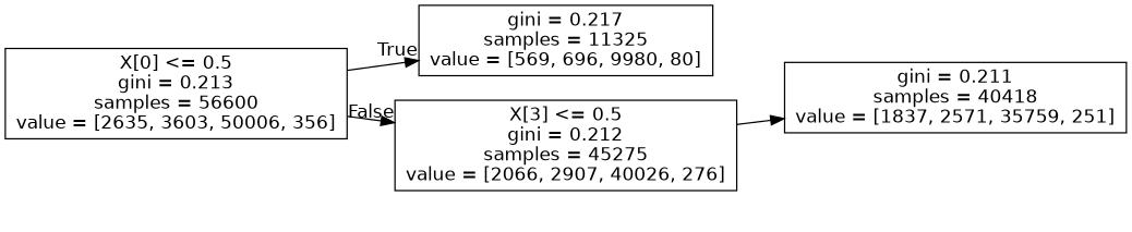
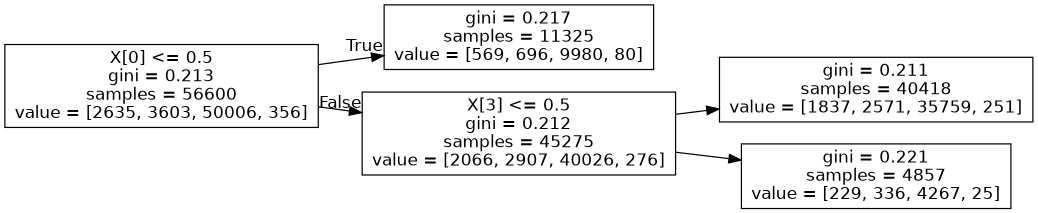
  digraph {
    rankdir=LR
    fontname="DejaVu Sans"
    node [shape=box fontname="DejaVu Sans"]
    edge [fontname="DejaVu Sans"]
    n1 [label="X[0] <= 0.5\ngini = 0.213\nsamples = 56600\nvalue = [2635, 3603, 50006, 356]"]
    n2 [label="gini = 0.217\nsamples = 11325\nvalue = [569, 696, 9980, 80]"]
    n3 [label="X[3] <= 0.5\ngini = 0.212\nsamples = 45275\nvalue = [2066, 2907, 40026, 276]"]
    n4 [label="gini = 0.211\nsamples = 40418\nvalue = [1837, 2571, 35759, 251]"]
+   n5 [label="gini = 0.221\nsamples = 4857\nvalue = [229, 336, 4267, 25]"]
    n1 -> n2 [headlabel=True labelangle=45 labeldistance=2.5]
    n1 -> n3 [headlabel=False labelangle=-45 labeldistance=2.5]
    n3 -> n4
+   n3 -> n5
  }
